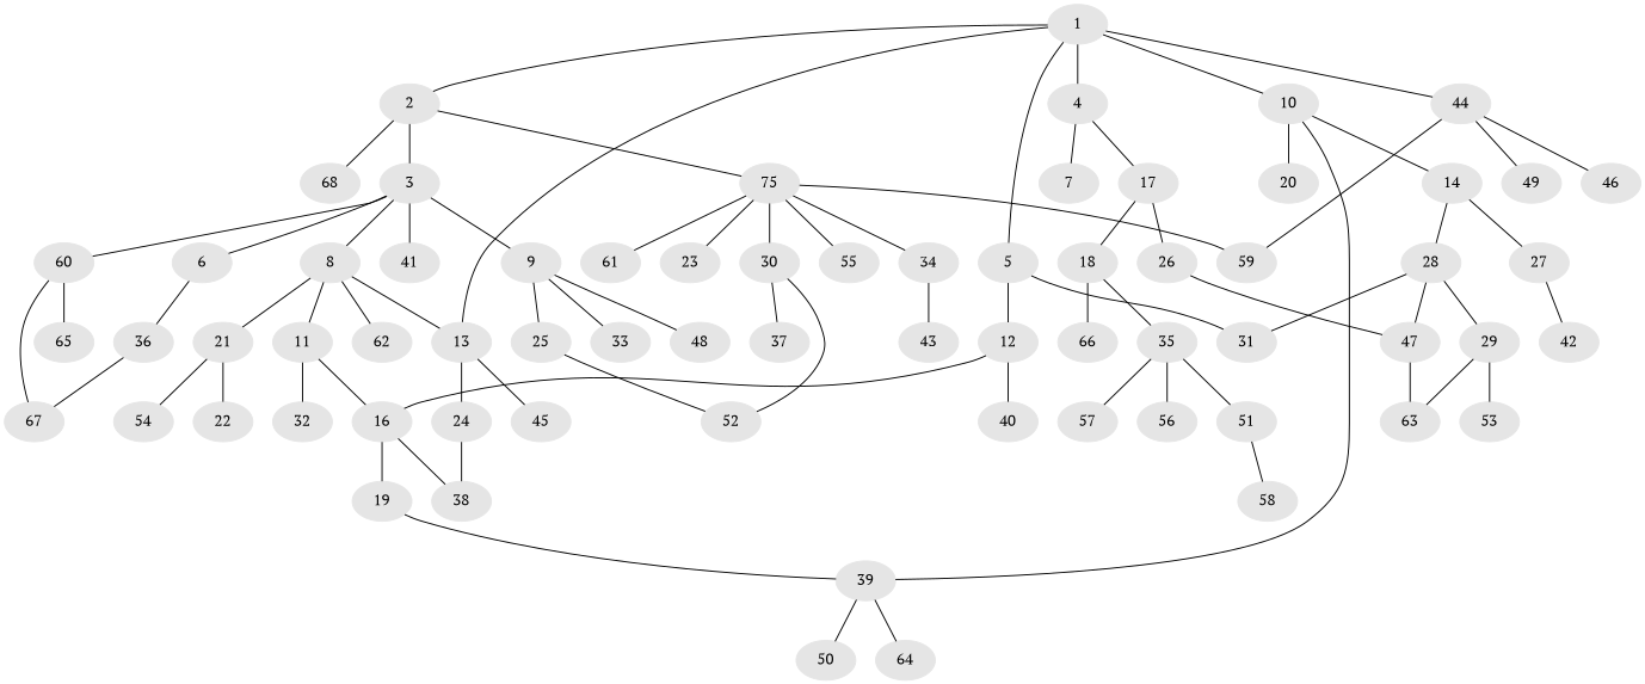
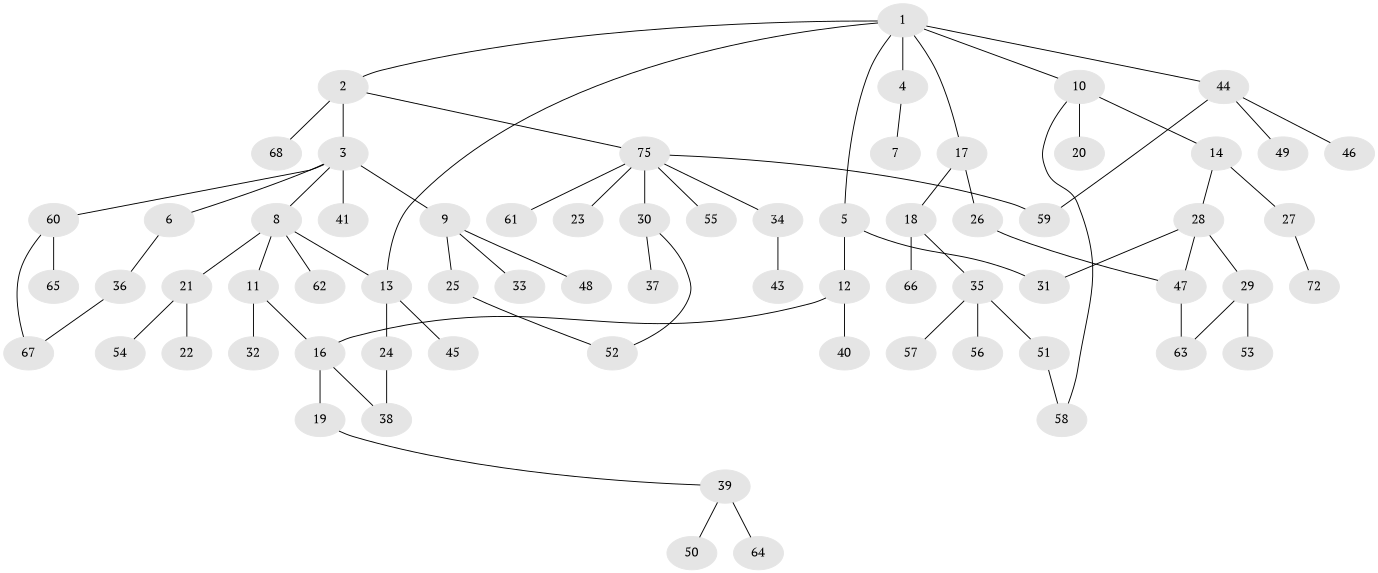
  graph {
    fontname="PT Serif"
    node [color=gray90 fontname="PT Serif" style=filled]
    edge [fontname="PT Serif"]
    1
    2
    4
    5
    10
    13
    44
    3
    n9 [label=75]
    68
    7
    17
    12
    31
    14
    20
    39
    24
    45
    59
    46
    49
    6
    8
    9
    41
    60
    23
    30
    34
    55
    61
    36
    11
    21
    62
    25
    33
    48
    67
    65
    18
    26
    16
    40
    32
    22
    54
    52
    27
    28
    50
    64
    19
    38
-   42
+   42 [label=72]
    47
    29
    37
    43
    35
    66
    51
    56
    57
    63
    53
    58
    1 -- 2
    1 -- 4
    1 -- 5
    1 -- 10
    1 -- 13
    1 -- 44
    2 -- 3
    2 -- n9
    2 -- 68
    4 -- 7
-   4 -- 17
+   1 -- 17
    5 -- 12
    5 -- 31
    10 -- 14
    10 -- 20
-   10 -- 39
+   10 -- 58
    13 -- 24
    13 -- 45
    44 -- 59
    44 -- 46
    44 -- 49
    3 -- 6
    3 -- 8
    3 -- 9
    3 -- 41
    3 -- 60
    n9 -- 59
    n9 -- 23
    n9 -- 30
    n9 -- 34
    n9 -- 55
    n9 -- 61
    17 -- 18
    17 -- 26
    12 -- 16
    12 -- 40
    14 -- 27
    14 -- 28
    39 -- 50
    39 -- 64
    24 -- 38
    6 -- 36
    8 -- 13
    8 -- 11
    8 -- 21
    8 -- 62
    9 -- 25
    9 -- 33
    9 -- 48
    60 -- 67
    60 -- 65
    30 -- 52
    30 -- 37
    34 -- 43
    36 -- 67
    11 -- 16
    11 -- 32
    21 -- 22
    21 -- 54
    25 -- 52
    18 -- 35
    18 -- 66
    26 -- 47
    16 -- 19
    16 -- 38
    27 -- 42
    28 -- 31
    28 -- 47
    28 -- 29
    19 -- 39
    47 -- 63
    29 -- 63
    29 -- 53
    35 -- 51
    35 -- 56
    35 -- 57
    51 -- 58
  }
